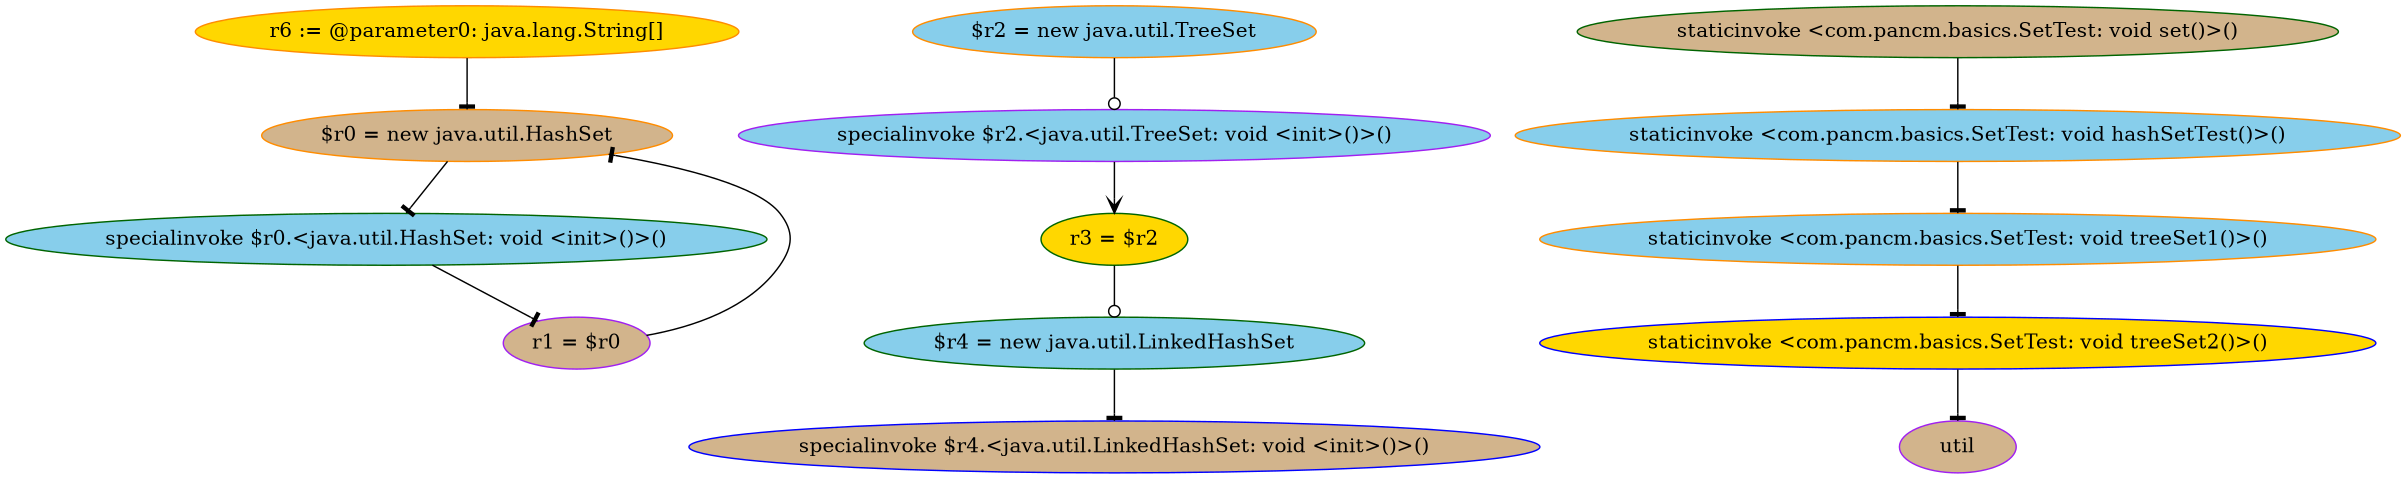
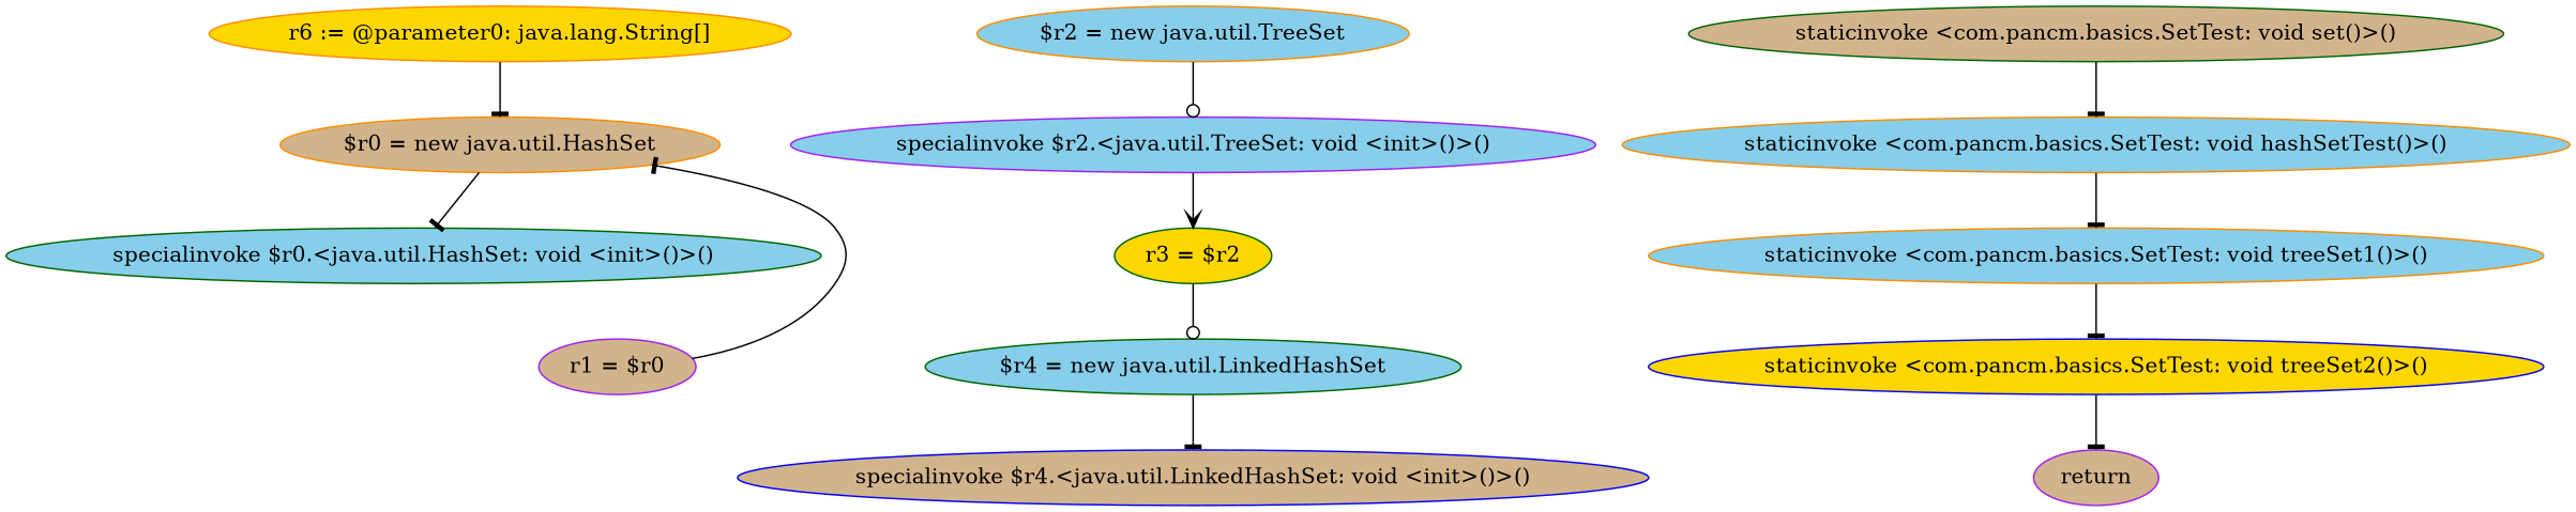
  digraph {
    node [color=darkorange fillcolor=skyblue style=filled]
    edge [arrowhead=tee]
    "r6 := @parameter0: java.lang.String[]" [fillcolor=gold]
    "$r0 = new java.util.HashSet" [fillcolor=tan]
    "specialinvoke $r0.<java.util.HashSet: void <init>()>()" [color=darkgreen]
    "r1 = $r0" [color=purple fillcolor=tan]
    "specialinvoke $r2.<java.util.TreeSet: void <init>()>()" [color=purple]
    "$r2 = new java.util.TreeSet"
    "r3 = $r2" [color=darkgreen fillcolor=gold]
    "$r4 = new java.util.LinkedHashSet" [color=darkgreen]
    "specialinvoke $r4.<java.util.LinkedHashSet: void <init>()>()" [color=blue fillcolor=tan]
    "staticinvoke <com.pancm.basics.SetTest: void set()>()" [color=darkgreen fillcolor=tan]
    "staticinvoke <com.pancm.basics.SetTest: void hashSetTest()>()"
    "staticinvoke <com.pancm.basics.SetTest: void treeSet1()>()"
    "staticinvoke <com.pancm.basics.SetTest: void treeSet2()>()" [color=blue fillcolor=gold]
-   return [color=purple fillcolor=tan label=util]
+   return [color=purple fillcolor=tan]
    "r6 := @parameter0: java.lang.String[]" -> "$r0 = new java.util.HashSet"
    "$r0 = new java.util.HashSet" -> "specialinvoke $r0.<java.util.HashSet: void <init>()>()"
-   "specialinvoke $r0.<java.util.HashSet: void <init>()>()" -> "r1 = $r0"
    "r1 = $r0" -> "$r0 = new java.util.HashSet"
    "specialinvoke $r2.<java.util.TreeSet: void <init>()>()" -> "r3 = $r2" [arrowhead=vee]
    "$r2 = new java.util.TreeSet" -> "specialinvoke $r2.<java.util.TreeSet: void <init>()>()" [arrowhead=odot]
    "r3 = $r2" -> "$r4 = new java.util.LinkedHashSet" [arrowhead=odot]
    "$r4 = new java.util.LinkedHashSet" -> "specialinvoke $r4.<java.util.LinkedHashSet: void <init>()>()"
    "staticinvoke <com.pancm.basics.SetTest: void set()>()" -> "staticinvoke <com.pancm.basics.SetTest: void hashSetTest()>()"
    "staticinvoke <com.pancm.basics.SetTest: void hashSetTest()>()" -> "staticinvoke <com.pancm.basics.SetTest: void treeSet1()>()"
    "staticinvoke <com.pancm.basics.SetTest: void treeSet1()>()" -> "staticinvoke <com.pancm.basics.SetTest: void treeSet2()>()"
    "staticinvoke <com.pancm.basics.SetTest: void treeSet2()>()" -> return
  }
